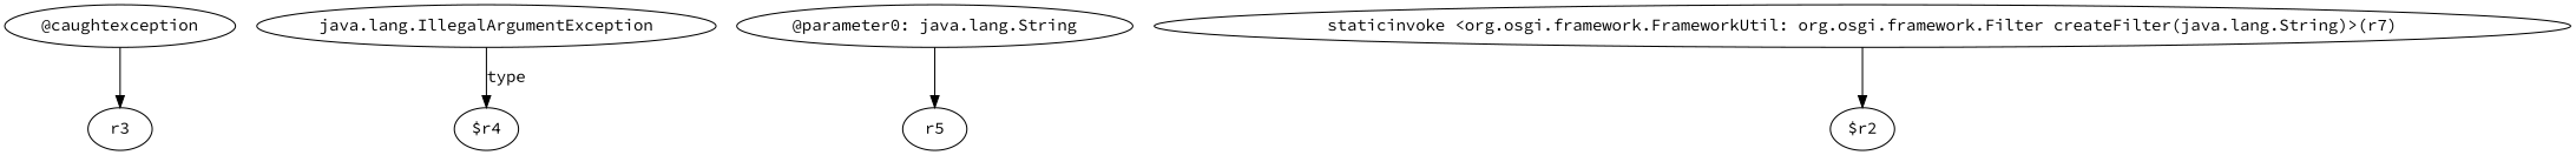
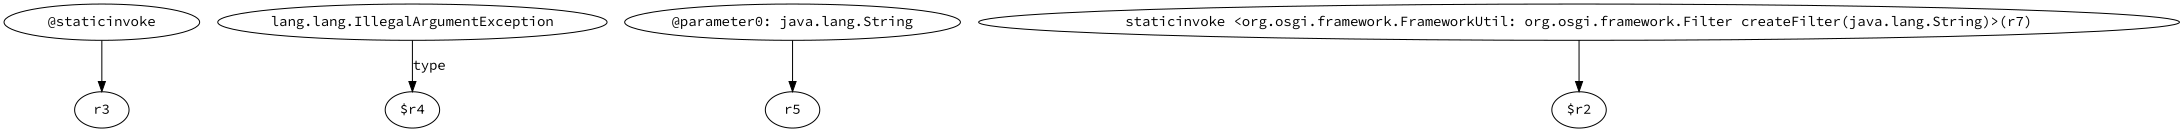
  digraph {
    fontname="Source Code Pro"
    node [fontname="Source Code Pro"]
    edge [fontname="Source Code Pro"]
-   n1 [label="@caughtexception"]
+   n1 [label="@staticinvoke"]
    n2 [label=r3]
-   n3 [label="java.lang.IllegalArgumentException"]
+   n3 [label="lang.lang.IllegalArgumentException"]
    n4 [label="$r4"]
    n5 [label="@parameter0: java.lang.String"]
    n6 [label=r5]
    n7 [label="staticinvoke <org.osgi.framework.FrameworkUtil: org.osgi.framework.Filter createFilter(java.lang.String)>(r7)"]
    n8 [label="$r2"]
    n1 -> n2
    n3 -> n4 [label=type]
    n5 -> n6
    n7 -> n8
  }
